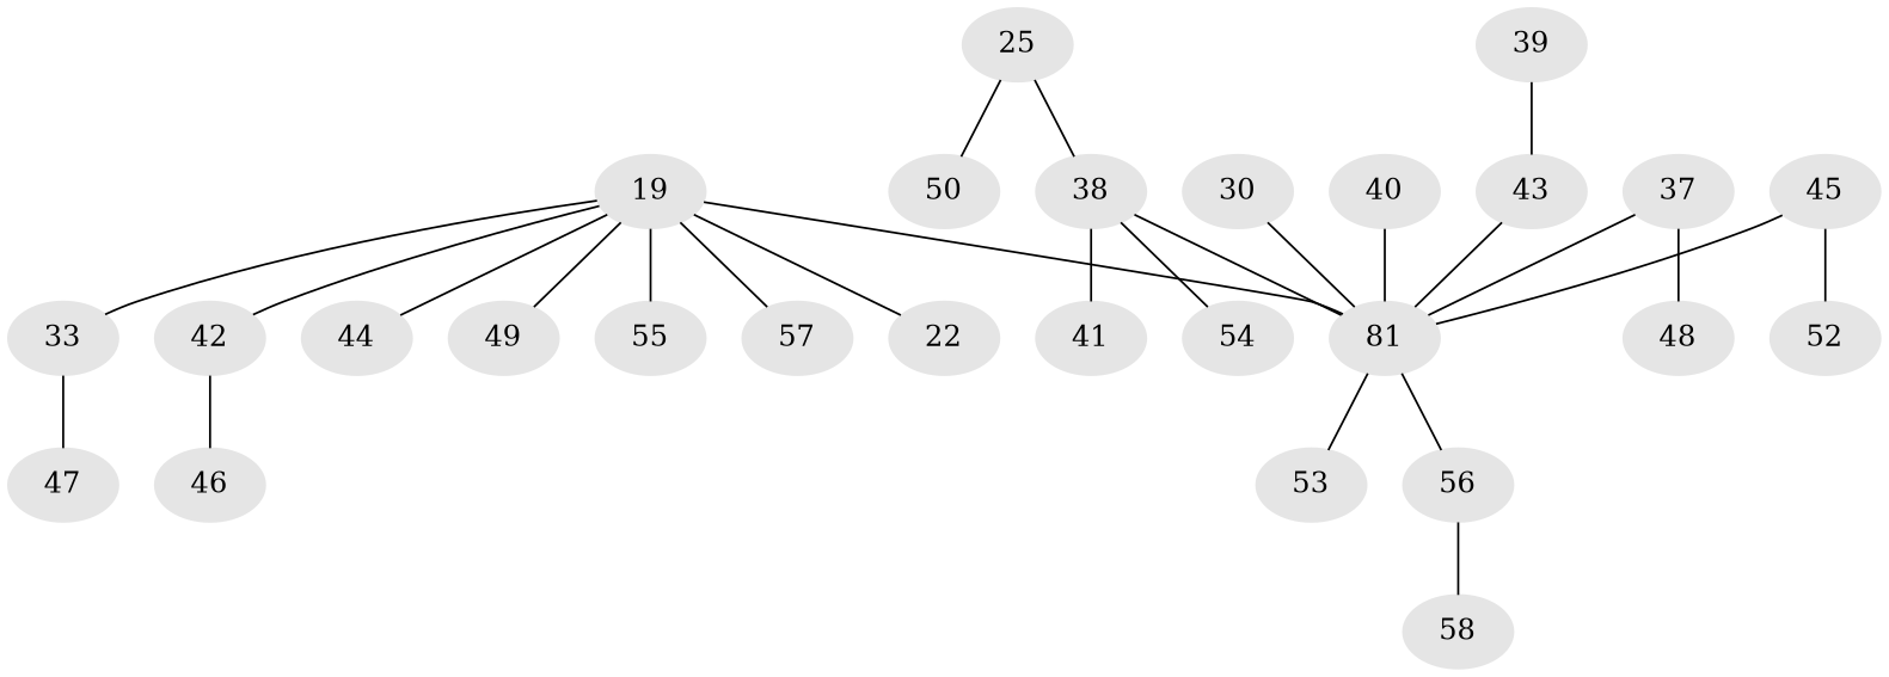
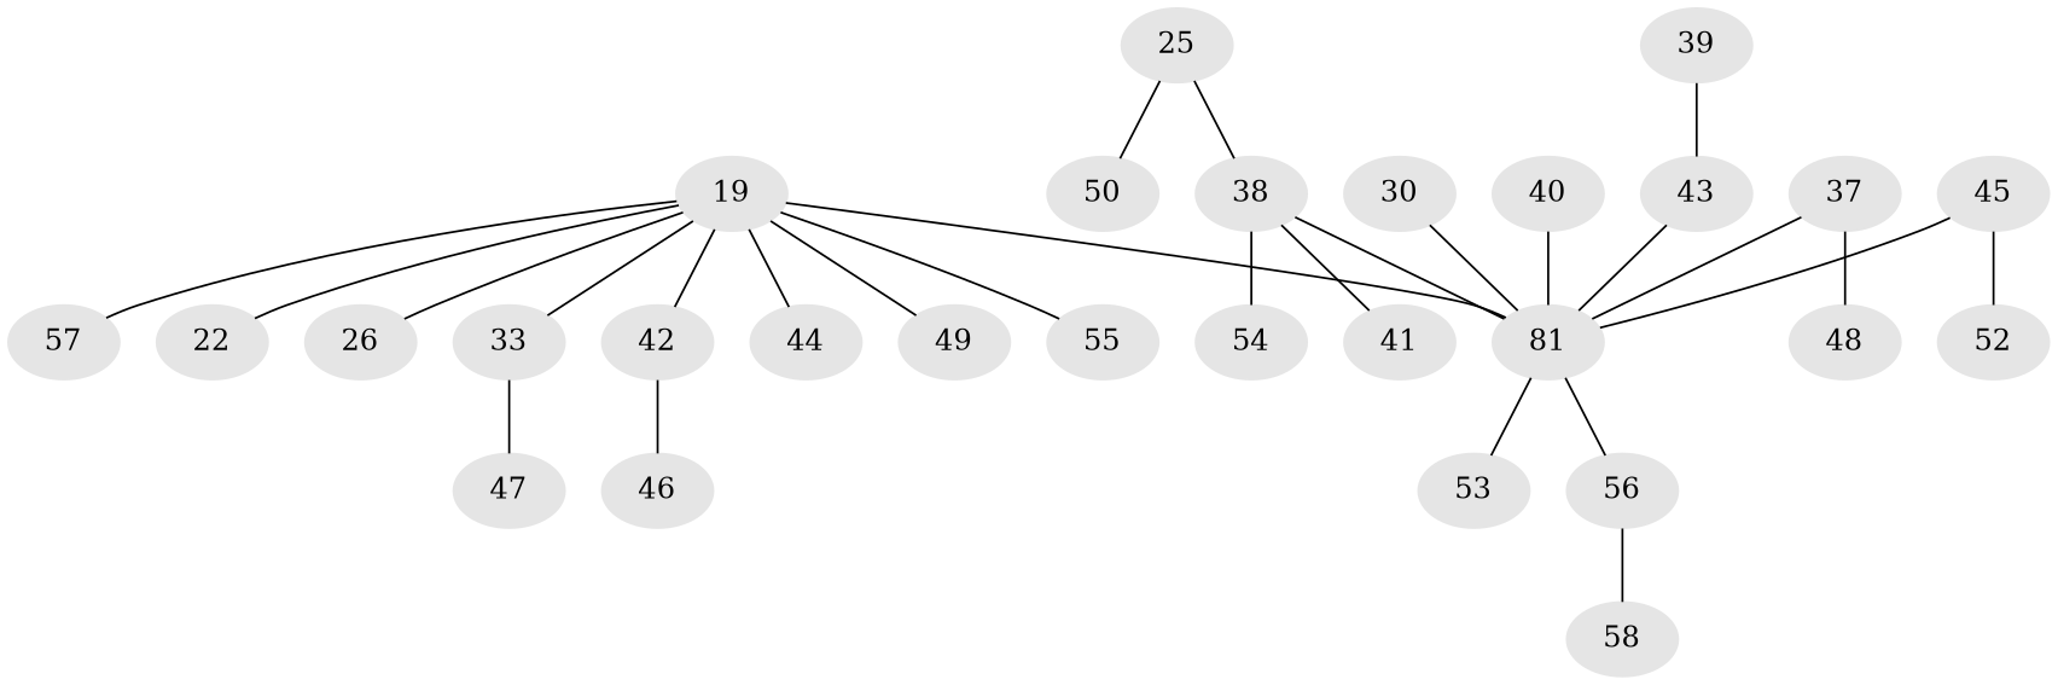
  graph {
    node [color=gray90 style=filled]
    19 [super="+1+8"]
    22
+   26
    33 [super="+17"]
    42
    44 [super="+7+23"]
    49
    n8 [label=81 super="+28+11+31"]
    55 [super="+24"]
    57
    47
    46
    53
    56
    38 [super="+27+13"]
    41
    54
    25
    50
    30
    37
    48
    43 [super="+34+21+36"]
    39
    40
    45 [super="+32"]
    52
    58
    19 -- 22
+   19 -- 26
    19 -- 33
    19 -- 42
    19 -- 44
    19 -- 49
    19 -- n8 [weight=2]
    19 -- 55
    19 -- 57
    33 -- 47
    42 -- 46
    n8 -- 53
    n8 -- 56
    56 -- 58
    38 -- n8
    38 -- 41
    38 -- 54
    25 -- 38
    25 -- 50
    30 -- n8
    37 -- n8
    37 -- 48
    43 -- n8
    39 -- 43
    40 -- n8
    45 -- n8
    45 -- 52
  }
